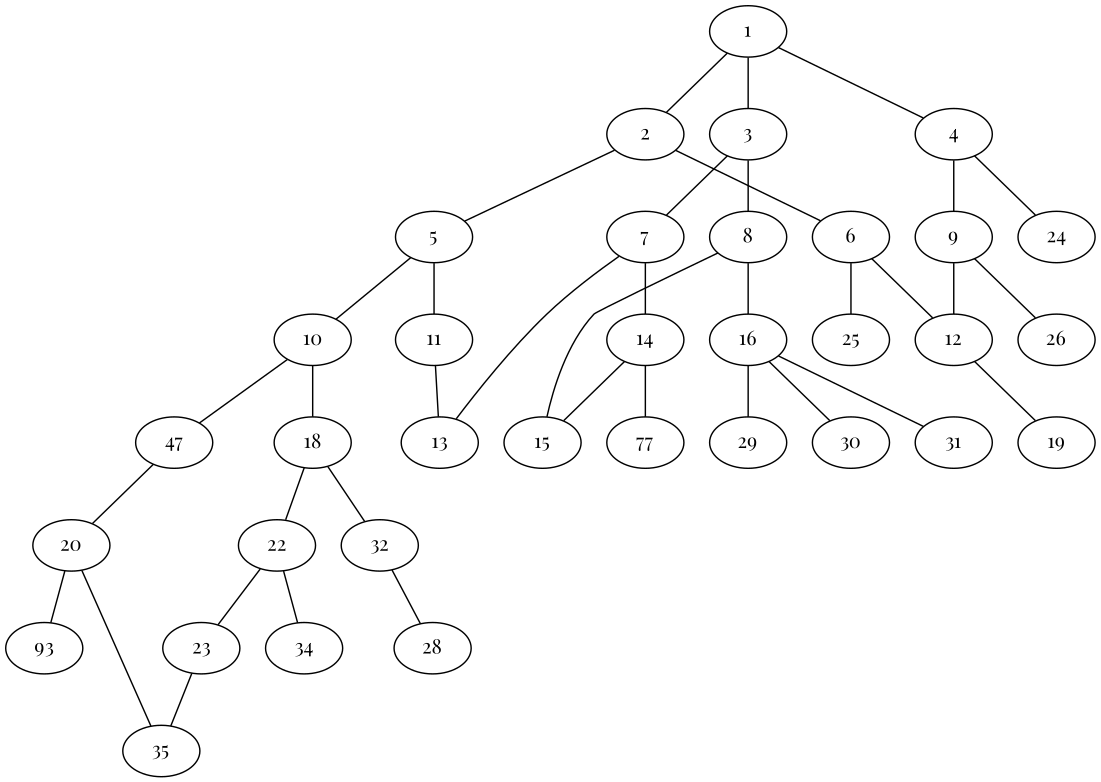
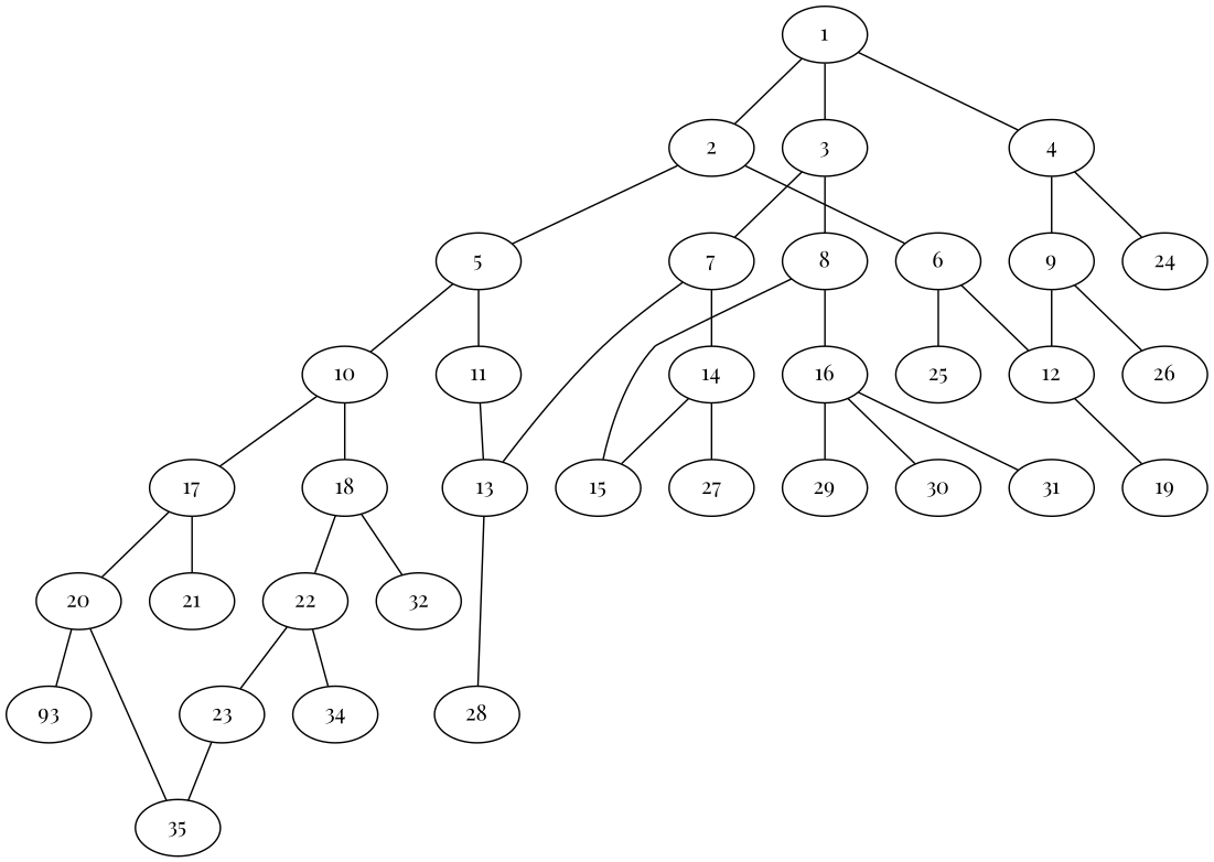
  graph {
    fontname="Playfair Display"
    node [chem=C fontname="Playfair Display"]
    edge [fontname="Playfair Display" valence=1]
    1
    2
    3 [chem=N]
    4
    5
    6
    7
    8
    9
    24 [chem=H]
    10
    11 [chem=N]
    12
    25 [chem=H]
    13
    14 [chem=N]
    15 [chem=N]
    16
    26 [chem=H]
-   17 [label=47]
+   17
    18
    19 [chem=Cl]
    28 [chem=H]
-   27 [chem=H label=77]
+   27 [chem=H]
    29 [chem=H]
    30 [chem=H]
    31 [chem=H]
    20
+   21 [chem=Cl]
    22
    32 [chem=H]
    n32 [chem=H label=93]
    35 [chem=H]
    23
    34 [chem=H]
    1 -- 2 [valence=2]
    1 -- 3
    1 -- 4
    2 -- 5
    2 -- 6
    3 -- 7
    3 -- 8
    4 -- 9 [valence=2]
    4 -- 24
    5 -- 10
    5 -- 11 [valence=2]
    6 -- 12 [valence=2]
    6 -- 25
    7 -- 13
    7 -- 14 [valence=2]
    8 -- 15 [valence=2]
    8 -- 16
    9 -- 12
    9 -- 26
    10 -- 17
    10 -- 18 [valence=2]
    11 -- 13
    12 -- 19
-   32 -- 28
+   13 -- 28
    14 -- 15
    14 -- 27
    16 -- 29
    16 -- 30
    16 -- 31
    17 -- 20 [valence=2]
+   17 -- 21
    18 -- 22
    18 -- 32
    20 -- n32
    20 -- 35
    22 -- 23 [valence=2]
    22 -- 34
    23 -- 35
  }
